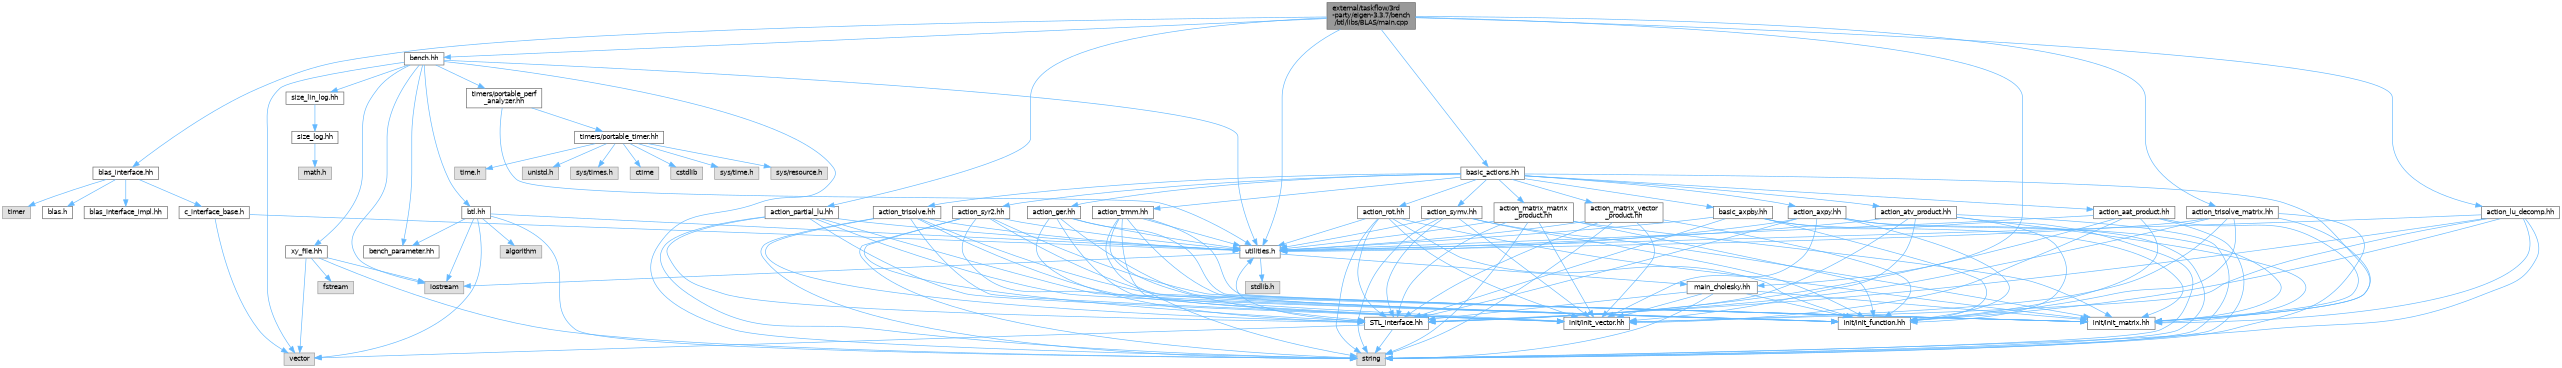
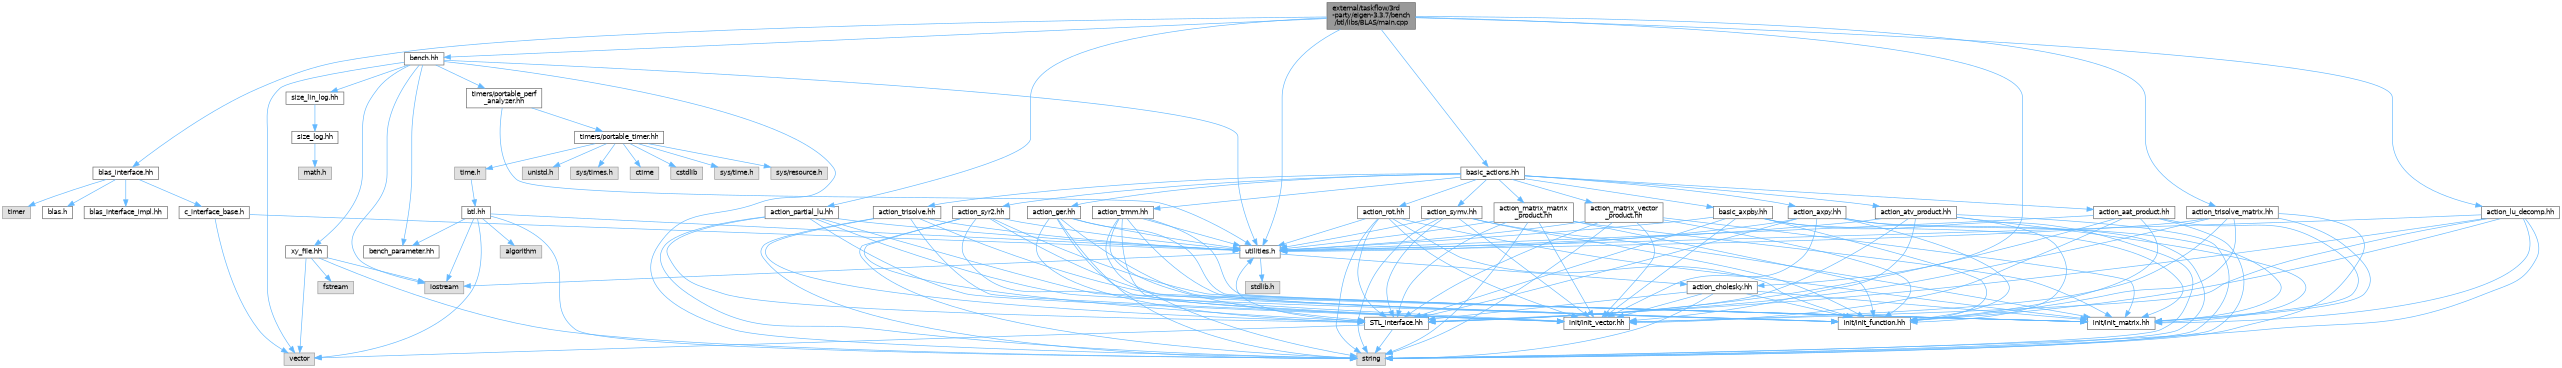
  digraph {
    node [color=grey40 fillcolor=white fontname=Helvetica fontsize=10 shape=box style=filled]
    edge [color=steelblue1 fontname=Helvetica fontsize=10 labelfontname=Helvetica labelfontsize=10 style=solid]
    n1 [color=gray40 fillcolor=grey60 fontcolor=black height=0.2 label="external/taskflow/3rd\l-party/eigen-3.3.7/bench\l/btl/libs/BLAS/main.cpp" width=0.4]
    n2 [height=0.2 label="utilities.h" width=0.4]
    n3 [height=0.2 label="blas_interface.hh" width=0.4]
    n4 [height=0.2 label="bench.hh" width=0.4]
    n5 [height=0.2 label="basic_actions.hh" width=0.4]
-   n6 [height=0.2 label="main_cholesky.hh" width=0.4]
+   n6 [height=0.2 label="action_cholesky.hh" width=0.4]
    n7 [height=0.2 label="action_lu_decomp.hh" width=0.4]
    n8 [height=0.2 label="action_partial_lu.hh" width=0.4]
    n9 [height=0.2 label="action_trisolve_matrix.hh" width=0.4]
    n10 [color=grey60 fillcolor="#E0E0E0" height=0.2 label="stdlib.h" width=0.4]
    n11 [color=grey60 fillcolor="#E0E0E0" height=0.2 label=iostream width=0.4]
    n12 [height=0.2 label="c_interface_base.h" width=0.4]
    n13 [color=grey60 fillcolor="#E0E0E0" height=0.2 label=timer width=0.4]
    n14 [height=0.2 label="blas.h" width=0.4]
    n15 [height=0.2 label="blas_interface_impl.hh" width=0.4]
    n16 [color=grey60 fillcolor="#E0E0E0" height=0.2 label=vector width=0.4]
    n17 [height=0.2 label="btl.hh" width=0.4]
    n18 [height=0.2 label="bench_parameter.hh" width=0.4]
    n19 [color=grey60 fillcolor="#E0E0E0" height=0.2 label=string width=0.4]
    n20 [height=0.2 label="size_lin_log.hh" width=0.4]
    n21 [height=0.2 label="xy_file.hh" width=0.4]
    n22 [height=0.2 label="timers/portable_perf\l_analyzer.hh" width=0.4]
    n23 [height=0.2 label="action_axpy.hh" width=0.4]
    n24 [height=0.2 label="basic_axpby.hh" width=0.4]
    n25 [height=0.2 label="action_matrix_vector\l_product.hh" width=0.4]
    n26 [height=0.2 label="action_atv_product.hh" width=0.4]
    n27 [height=0.2 label="action_matrix_matrix\l_product.hh" width=0.4]
    n28 [height=0.2 label="action_aat_product.hh" width=0.4]
    n29 [height=0.2 label="action_trisolve.hh" width=0.4]
    n30 [height=0.2 label="action_trmm.hh" width=0.4]
    n31 [height=0.2 label="action_symv.hh" width=0.4]
    n32 [height=0.2 label="action_syr2.hh" width=0.4]
    n33 [height=0.2 label="action_ger.hh" width=0.4]
    n34 [height=0.2 label="action_rot.hh" width=0.4]
    n35 [height=0.2 label="STL_interface.hh" width=0.4]
    n36 [height=0.2 label="init/init_function.hh" width=0.4]
    n37 [height=0.2 label="init/init_vector.hh" width=0.4]
    n38 [height=0.2 label="init/init_matrix.hh" width=0.4]
    n39 [color=grey60 fillcolor="#E0E0E0" height=0.2 label=algorithm width=0.4]
    n40 [height=0.2 label="size_log.hh" width=0.4]
    n41 [color=grey60 fillcolor="#E0E0E0" height=0.2 label=fstream width=0.4]
    n42 [height=0.2 label="timers/portable_timer.hh" width=0.4]
    n43 [color=grey60 fillcolor="#E0E0E0" height=0.2 label="math.h" width=0.4]
    n44 [color=grey60 fillcolor="#E0E0E0" height=0.2 label=ctime width=0.4]
    n45 [color=grey60 fillcolor="#E0E0E0" height=0.2 label=cstdlib width=0.4]
    n46 [color=grey60 fillcolor="#E0E0E0" height=0.2 label="time.h" width=0.4]
    n47 [color=grey60 fillcolor="#E0E0E0" height=0.2 label="sys/time.h" width=0.4]
    n48 [color=grey60 fillcolor="#E0E0E0" height=0.2 label="sys/resource.h" width=0.4]
    n49 [color=grey60 fillcolor="#E0E0E0" height=0.2 label="unistd.h" width=0.4]
    n50 [color=grey60 fillcolor="#E0E0E0" height=0.2 label="sys/times.h" width=0.4]
    n1 -> n2
    n1 -> n3
    n1 -> n4
    n1 -> n5
    n1 -> n6
    n1 -> n7
    n1 -> n8
    n1 -> n9
    n2 -> n6
    n2 -> n10
    n2 -> n11
    n3 -> n12
    n3 -> n13
    n3 -> n14
    n3 -> n15
    n4 -> n2
    n4 -> n11
    n4 -> n16
-   n4 -> n17
+   n46 -> n17
    n4 -> n18
    n4 -> n19
    n4 -> n20
    n4 -> n21
    n4 -> n22
    n5 -> n23
    n5 -> n24
    n5 -> n25
    n5 -> n26
    n5 -> n27
    n5 -> n28
    n5 -> n29
    n5 -> n30
    n5 -> n31
    n5 -> n32
    n5 -> n33
    n5 -> n34
    n6 -> n19
    n6 -> n35
    n6 -> n36
    n6 -> n37
    n6 -> n38
    n7 -> n2
    n7 -> n19
    n7 -> n35
    n7 -> n36
    n7 -> n37
    n7 -> n38
    n8 -> n2
    n8 -> n19
    n8 -> n35
    n8 -> n36
    n8 -> n37
    n8 -> n38
    n9 -> n2
    n9 -> n19
    n9 -> n35
    n9 -> n36
    n9 -> n37
    n9 -> n38
    n12 -> n2
    n12 -> n16
    n17 -> n2
    n17 -> n11
    n17 -> n16
    n17 -> n18
    n17 -> n19
    n17 -> n39
    n20 -> n40
    n21 -> n11
    n21 -> n16
    n21 -> n19
    n21 -> n41
    n22 -> n2
    n22 -> n42
    n23 -> n2
    n23 -> n19
    n23 -> n35
    n23 -> n36
    n23 -> n37
    n23 -> n38
    n24 -> n2
    n24 -> n19
    n24 -> n35
    n24 -> n36
+   n24 -> n37
    n24 -> n38
    n25 -> n2
    n25 -> n19
    n25 -> n35
    n25 -> n36
    n25 -> n37
-   n5 -> n38
+   n25 -> n38
    n26 -> n2
    n26 -> n19
    n26 -> n35
    n26 -> n36
    n26 -> n37
    n26 -> n38
    n27 -> n2
    n27 -> n19
    n27 -> n35
    n27 -> n36
    n27 -> n37
    n27 -> n38
    n28 -> n2
    n28 -> n19
    n28 -> n35
    n28 -> n36
    n28 -> n37
    n28 -> n38
    n29 -> n2
    n29 -> n19
    n29 -> n35
-   n29 -> n36
    n29 -> n37
    n29 -> n38
    n30 -> n2
    n30 -> n19
    n30 -> n35
    n30 -> n36
    n30 -> n37
    n30 -> n38
    n31 -> n2
    n31 -> n19
    n31 -> n35
    n31 -> n36
    n31 -> n37
    n31 -> n38
    n32 -> n2
    n32 -> n19
    n32 -> n35
    n32 -> n36
    n32 -> n37
    n32 -> n38
    n33 -> n2
+   n33 -> n19
    n33 -> n35
    n33 -> n36
    n33 -> n37
    n33 -> n38
    n34 -> n2
    n34 -> n19
    n34 -> n35
    n34 -> n36
    n34 -> n37
    n34 -> n38
    n35 -> n2
    n35 -> n16
    n35 -> n19
    n40 -> n43
    n42 -> n44
    n42 -> n45
    n42 -> n46
    n42 -> n47
    n42 -> n48
    n42 -> n49
    n42 -> n50
  }
